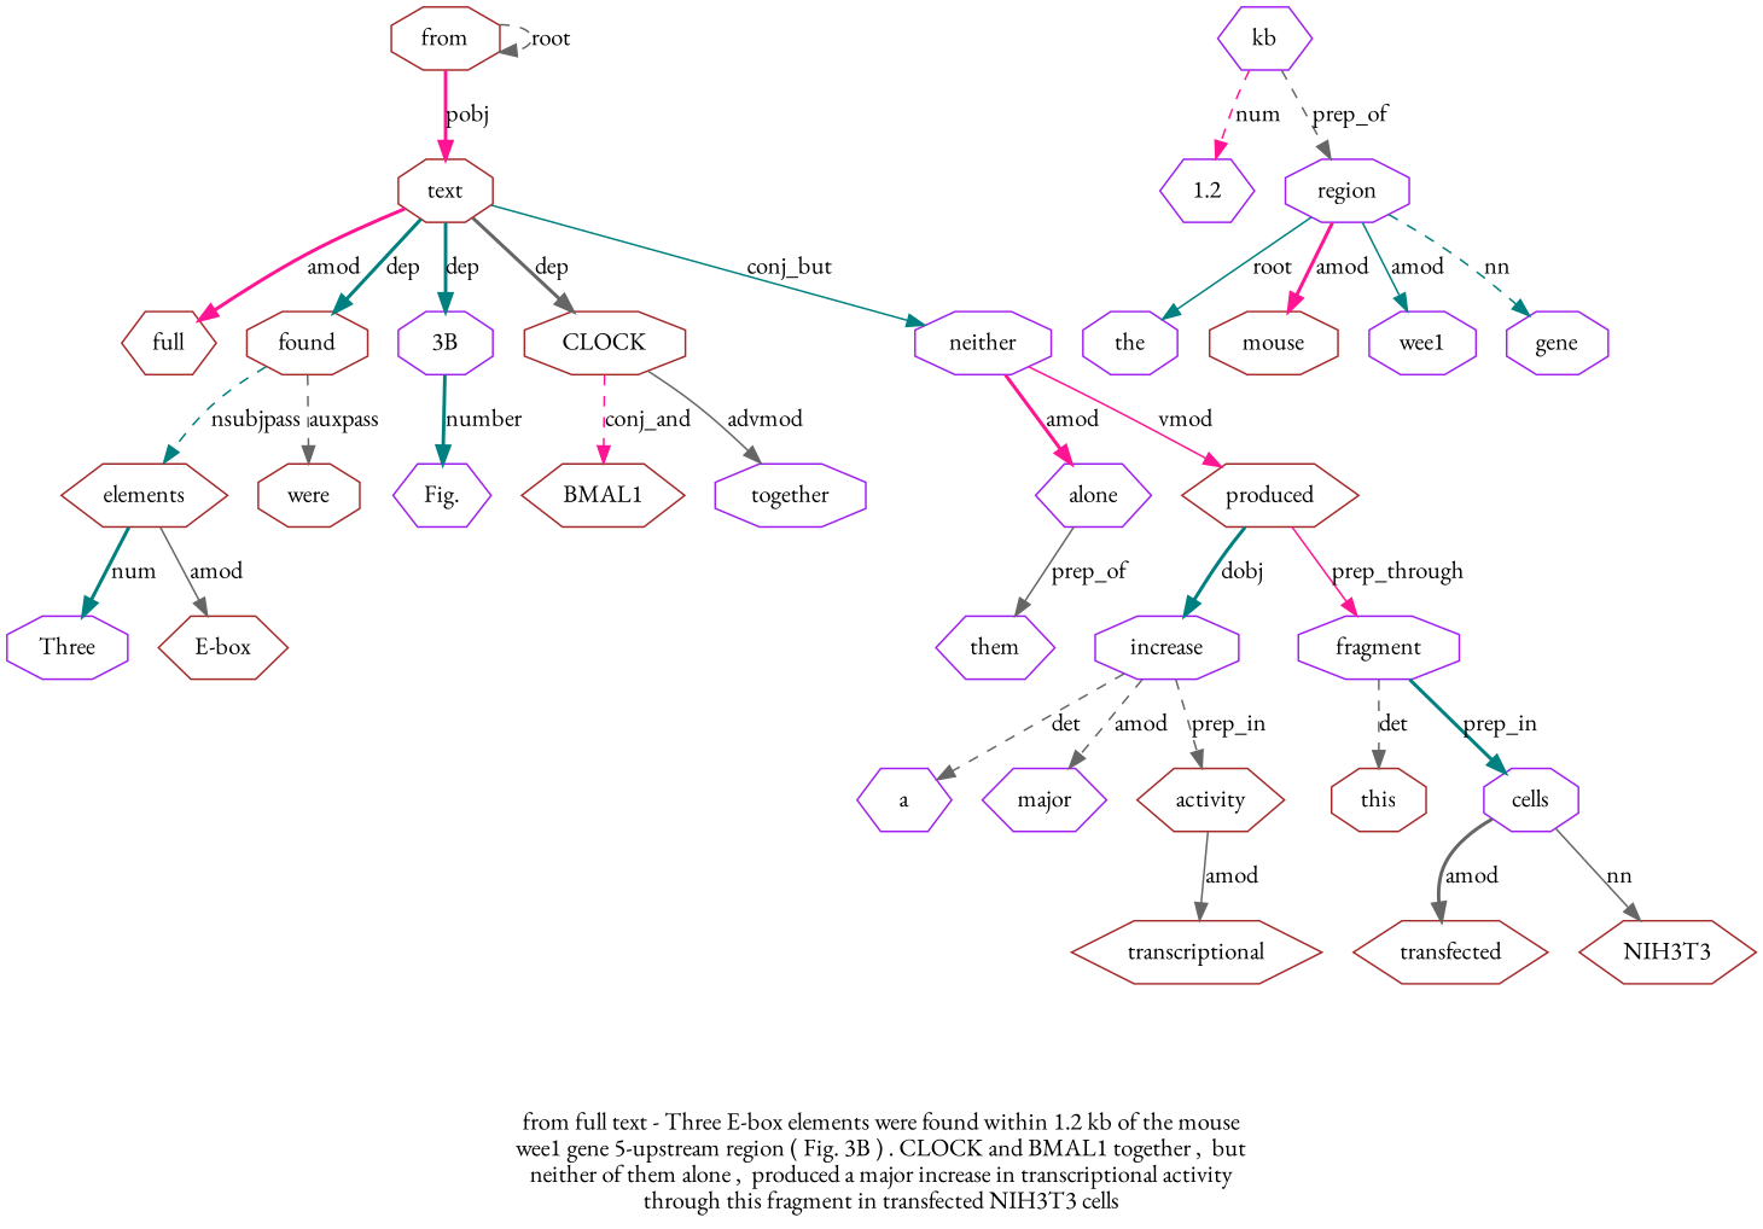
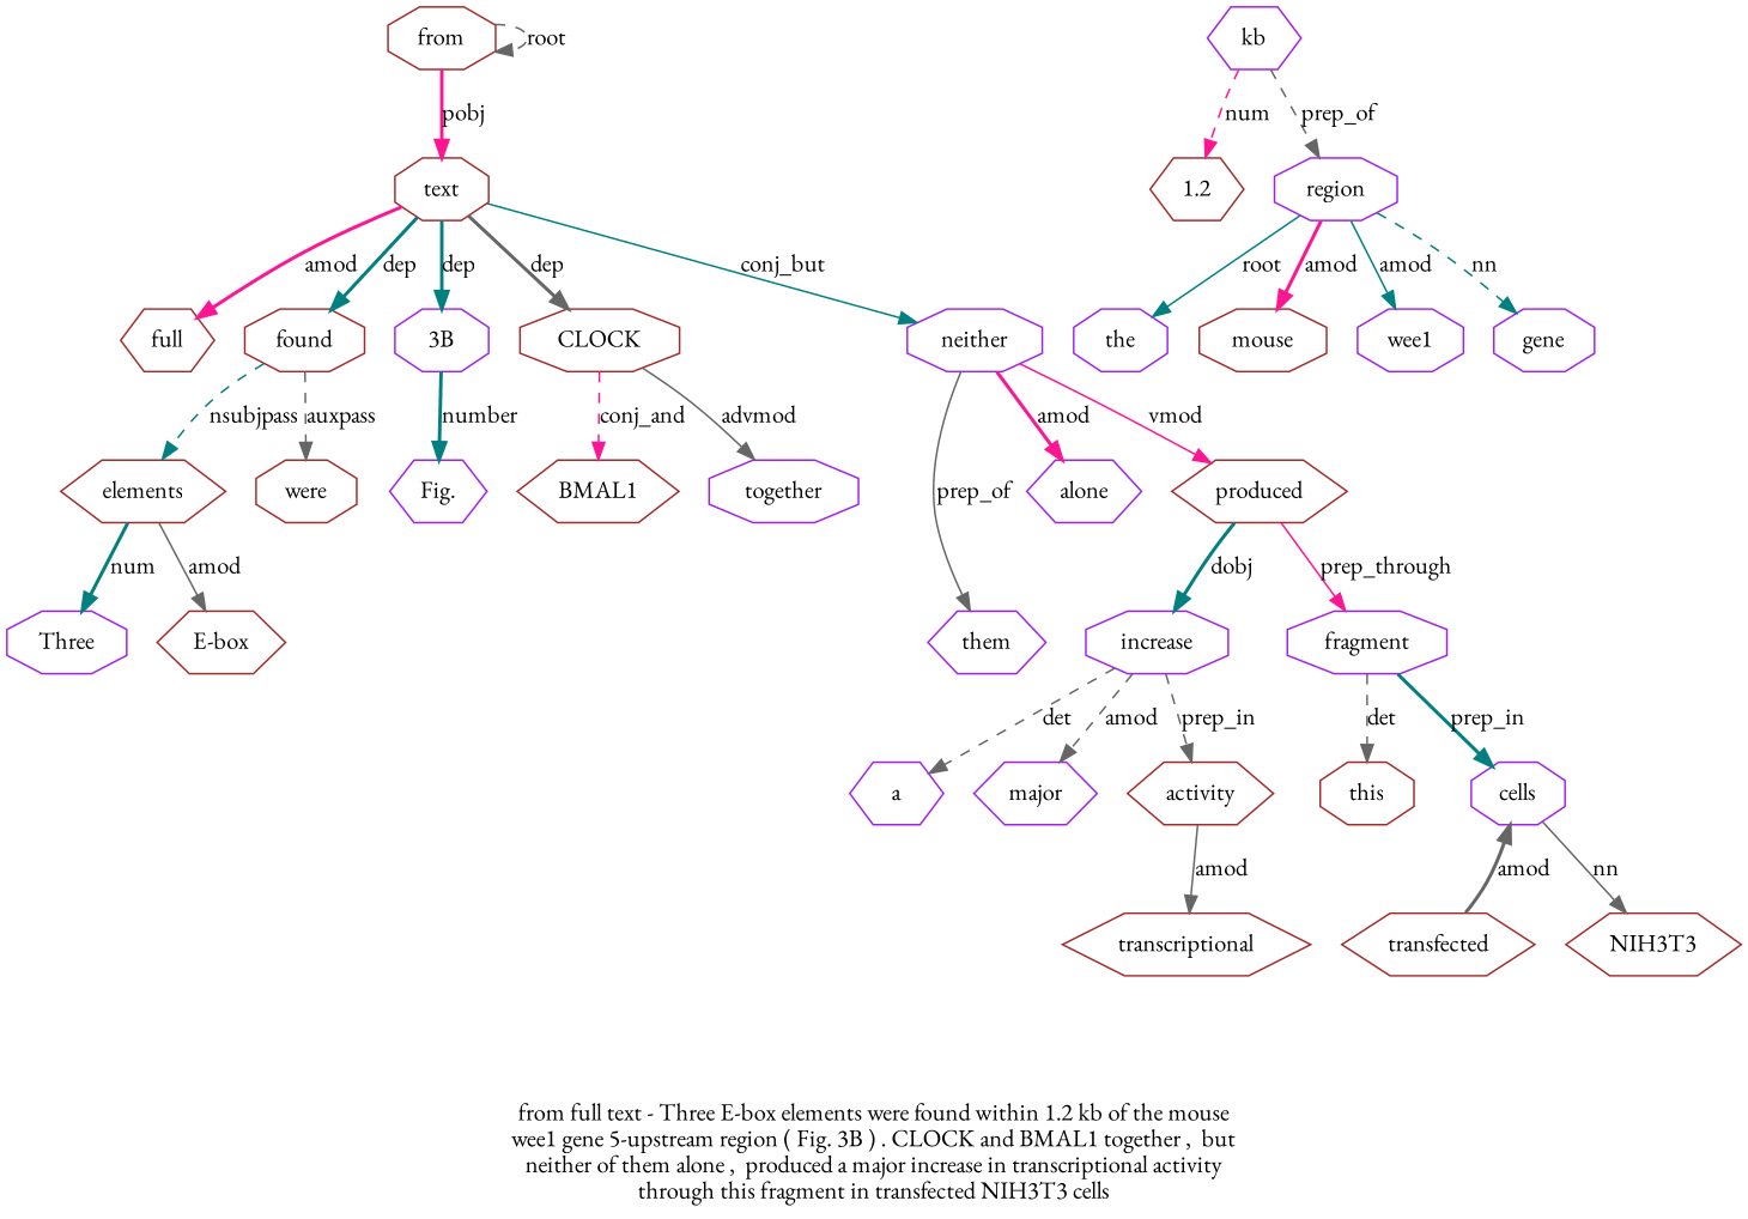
  digraph {
    fontname="EB Garamond"
    label="from full text - Three E-box elements were found within 1.2 kb of the mouse\nwee1 gene 5-upstream region ( Fig. 3B ) . CLOCK and BMAL1 together ,  but\nneither of them alone ,  produced a major increase in transcriptional activity\nthrough this fragment in transfected NIH3T3 cells"
    node [color=purple fillcolor=white fontname="EB Garamond" shape=octagon style=filled]
    edge [color=gray40 fontname="EB Garamond" style=bold]
    n1 [color=brown label=from]
    n2 [color=brown label=text]
    n3 [color=brown label=full shape=hexagon]
    n4 [color=brown label=found]
    n5 [label="3B"]
    n6 [color=brown label=CLOCK]
    n7 [label=neither]
    n8 [color=brown label=elements shape=hexagon]
    n9 [color=brown label=were]
    n10 [label="Fig." shape=hexagon]
    n11 [color=brown label=BMAL1 shape=hexagon]
    n12 [label=together]
    n13 [label=them shape=hexagon]
    n14 [label=alone shape=hexagon]
    n15 [color=brown label=produced shape=hexagon]
    n16 [label=Three]
    n17 [color=brown label="E-box" shape=hexagon]
    n18 [label=kb shape=hexagon]
-   n19 [label=1.2 shape=hexagon]
+   n19 [color=brown label=1.2 shape=hexagon]
    n20 [label=region]
    n21 [label=the]
    n22 [color=brown label=mouse]
    n23 [label=wee1]
    n24 [label=gene]
    n25 [label=increase]
    n26 [label=fragment]
    n27 [label=a shape=hexagon]
    n28 [label=major shape=hexagon]
    n29 [color=brown label=activity shape=hexagon]
    n30 [color=brown label=this]
    n31 [label=cells]
    n32 [color=brown label=transcriptional shape=hexagon]
    n33 [color=brown label=transfected shape=hexagon]
    n34 [color=brown label=NIH3T3 shape=hexagon]
    n1 -> n1 [label=root style=dashed]
    n1 -> n2 [color=deeppink label=pobj]
    n2 -> n3 [color=deeppink label=amod]
    n2 -> n4 [color=teal label=dep]
    n2 -> n5 [color=teal label=dep]
    n2 -> n6 [label=dep]
    n2 -> n7 [color=teal label=conj_but style=solid]
    n4 -> n8 [color=teal label=nsubjpass style=dashed]
    n4 -> n9 [label=auxpass style=dashed]
    n5 -> n10 [color=teal label=number]
    n6 -> n11 [color=deeppink label=conj_and style=dashed]
    n6 -> n12 [label=advmod style=solid]
-   n14 -> n13 [label=prep_of style=solid]
+   n7 -> n13 [label=prep_of style=solid]
    n7 -> n14 [color=deeppink label=amod]
    n7 -> n15 [color=deeppink label=vmod style=solid]
    n8 -> n16 [color=teal label=num]
    n8 -> n17 [label=amod style=solid]
    n15 -> n25 [color=teal label=dobj]
    n15 -> n26 [color=deeppink label=prep_through style=solid]
    n18 -> n19 [color=deeppink label=num style=dashed]
    n18 -> n20 [label=prep_of style=dashed]
    n20 -> n21 [color=teal label=root style=solid]
    n20 -> n22 [color=deeppink label=amod]
    n20 -> n23 [color=teal label=amod style=solid]
    n20 -> n24 [color=teal label=nn style=dashed]
    n25 -> n27 [label=det style=dashed]
    n25 -> n28 [label=amod style=dashed]
    n25 -> n29 [label=prep_in style=dashed]
    n26 -> n30 [label=det style=dashed]
    n26 -> n31 [color=teal label=prep_in]
    n29 -> n32 [label=amod style=solid]
-   n31 -> n33 [label=amod]
+   n33 -> n31 [label=amod]
    n31 -> n34 [label=nn style=solid]
  }
